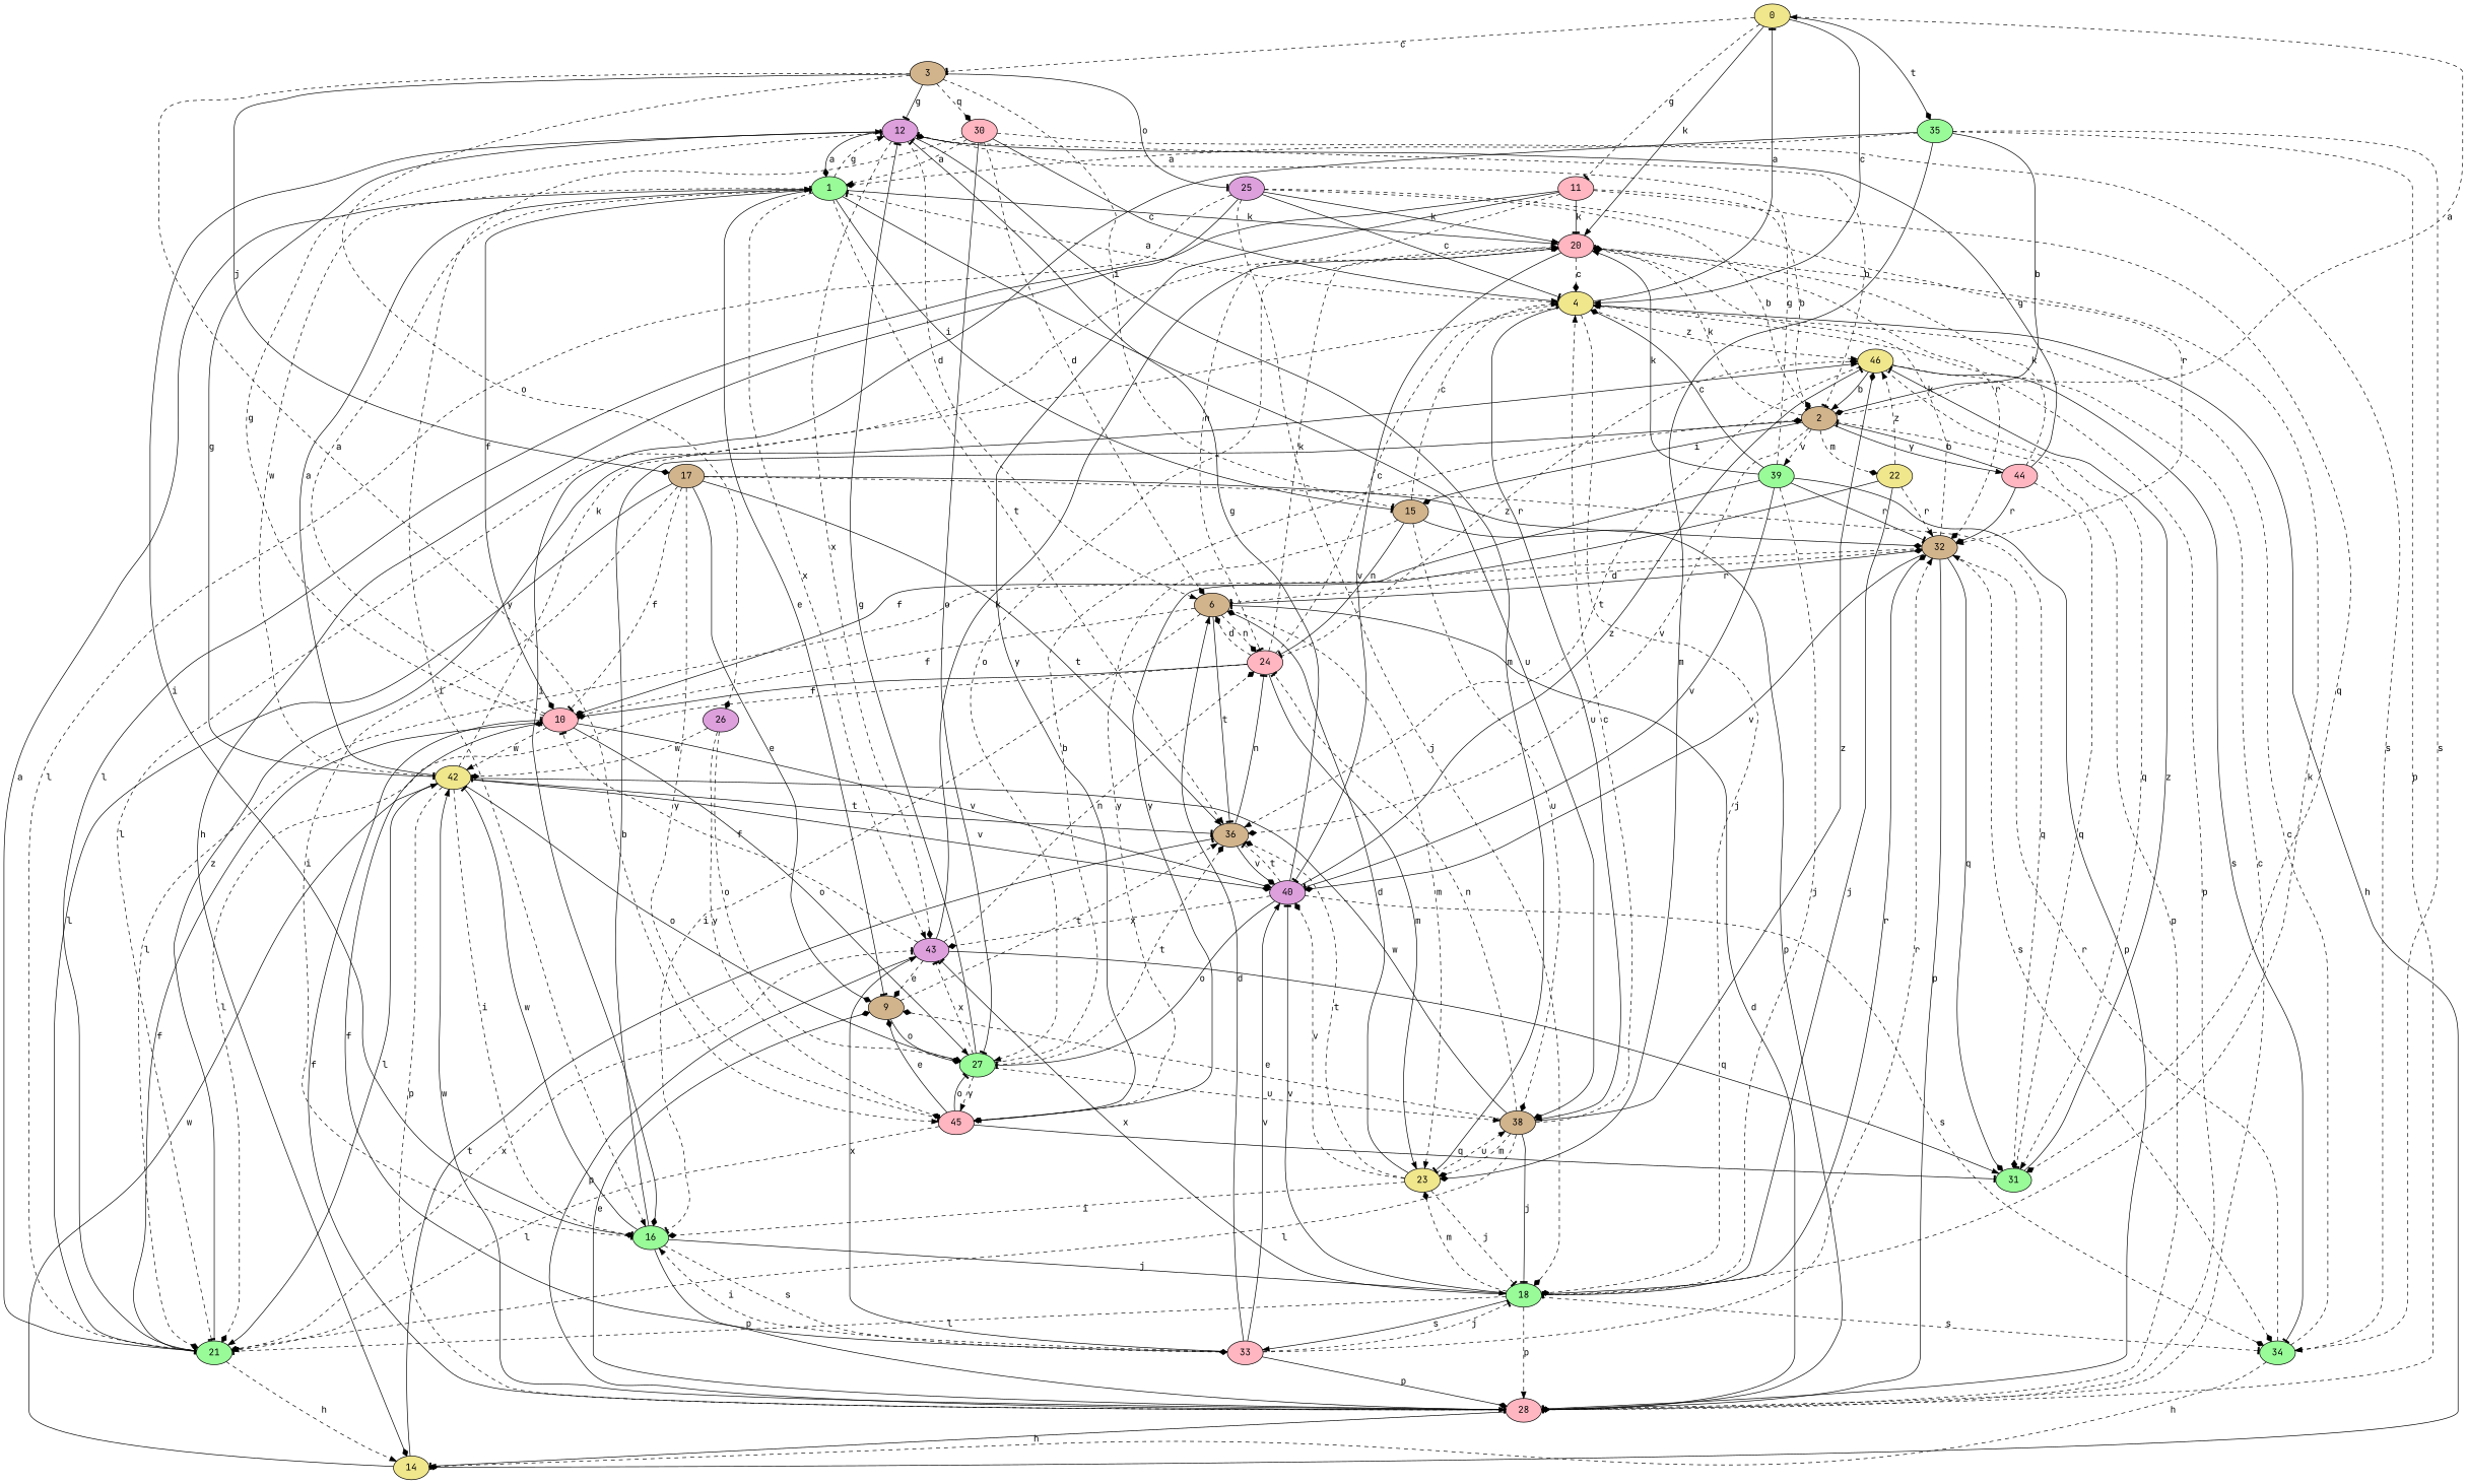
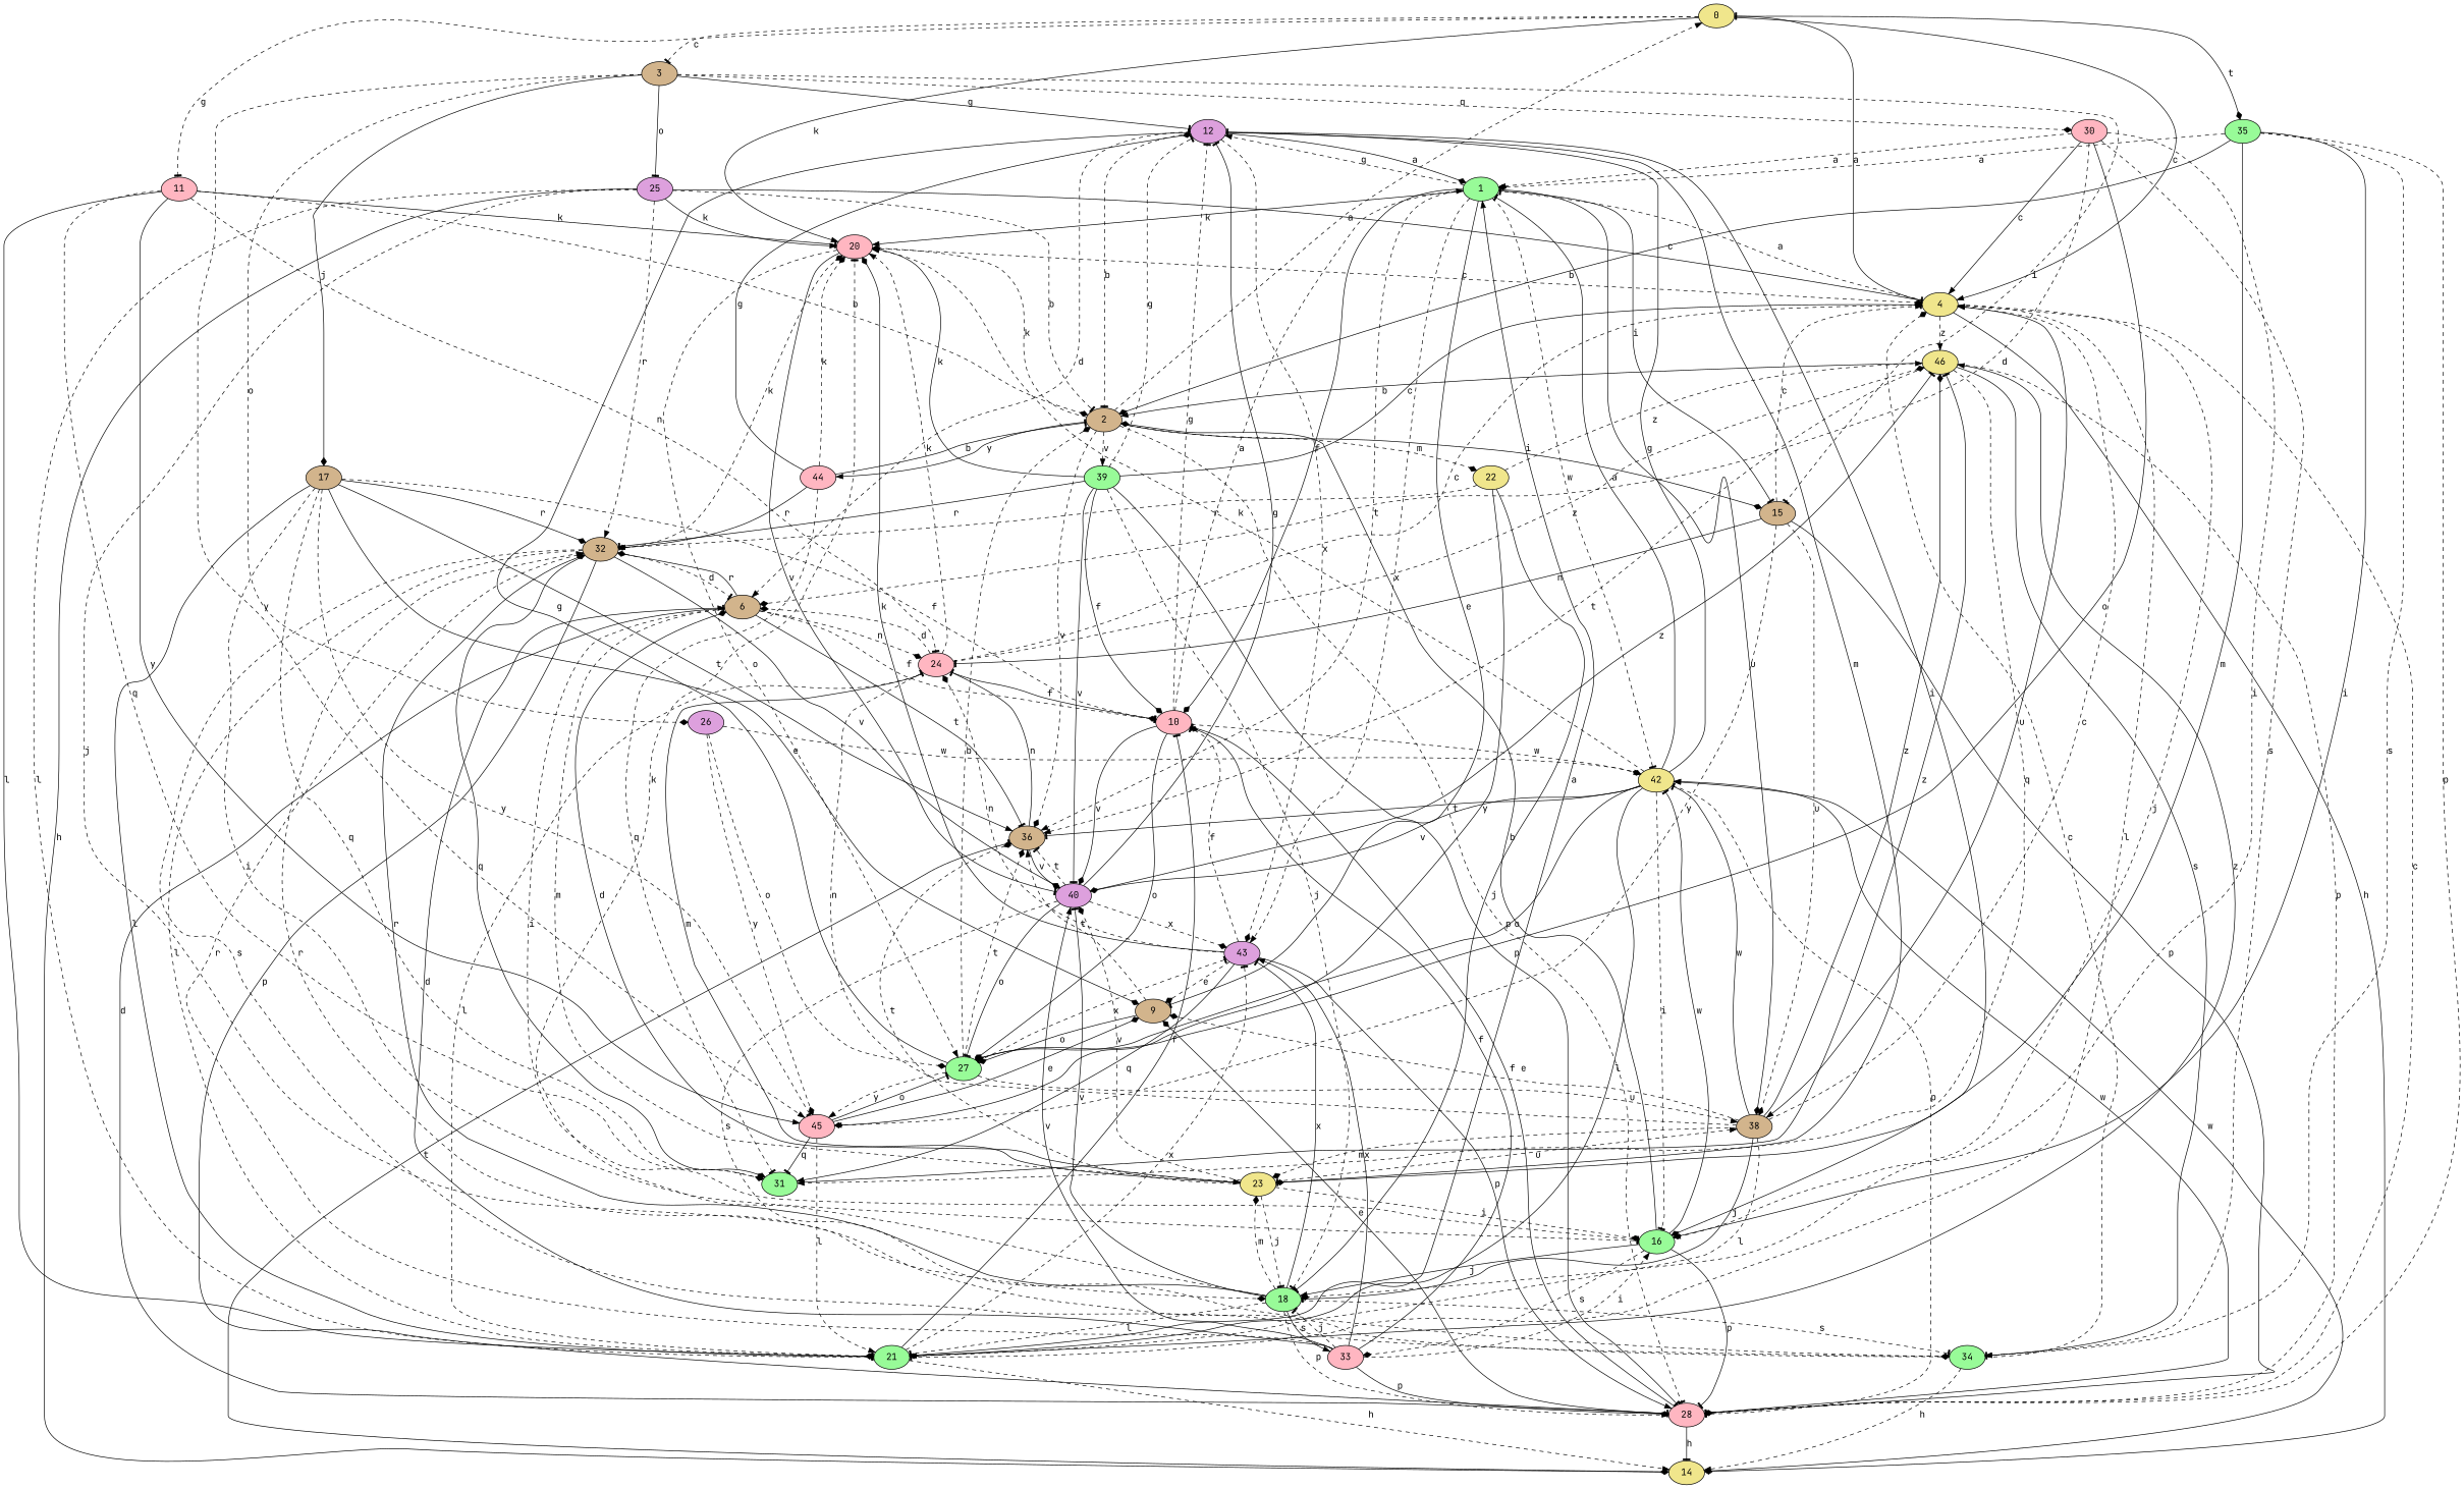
  strict digraph {
    fontname="JetBrains Mono"
    node [fillcolor=tan fontname="JetBrains Mono" style=filled]
    edge [arrowhead=diamond fontname="JetBrains Mono" style=dashed]
    0 [fillcolor=khaki]
    3
    4 [fillcolor=khaki]
    11 [fillcolor=lightpink]
    20 [fillcolor=lightpink]
    35 [fillcolor=palegreen]
    12 [fillcolor=plum]
    15
    17
    25 [fillcolor=plum]
    26 [fillcolor=plum]
    30 [fillcolor=lightpink]
    45 [fillcolor=lightpink]
    1 [fillcolor=palegreen]
    38
    14 [fillcolor=khaki]
    18 [fillcolor=palegreen]
    21 [fillcolor=palegreen]
    46 [fillcolor=khaki]
    2
    24 [fillcolor=lightpink]
    31 [fillcolor=palegreen]
    40 [fillcolor=plum]
    32
    27 [fillcolor=palegreen]
    28 [fillcolor=lightpink]
    16 [fillcolor=palegreen]
    23 [fillcolor=khaki]
    34 [fillcolor=palegreen]
    9
    10 [fillcolor=lightpink]
    36
    42 [fillcolor=khaki]
    43 [fillcolor=plum]
    6
    22 [fillcolor=khaki]
    39 [fillcolor=palegreen]
    44 [fillcolor=lightpink]
    33 [fillcolor=lightpink]
    0 -> 3 [arrowhead=tee label=c]
    0 -> 4 [arrowhead=normal label=c style=solid]
    0 -> 11 [arrowhead=tee label=g]
    0 -> 20 [arrowhead=normal label=k style=solid]
    0 -> 35 [label=t style=solid]
    3 -> 12 [arrowhead=tee label=g style=solid]
    3 -> 15 [arrowhead=tee label=i]
    3 -> 17 [label=j style=solid]
    3 -> 25 [arrowhead=tee label=o style=solid]
    3 -> 26 [label=o]
    3 -> 30 [label=q]
    3 -> 45 [arrowhead=normal label=y]
    4 -> 0 [arrowhead=tee label=a style=solid]
    4 -> 1 [arrowhead=tee label=a]
    4 -> 38 [arrowhead=normal label=u style=solid]
    4 -> 14 [label=h style=solid]
    4 -> 18 [label=j]
    4 -> 21 [arrowhead=tee label=l]
    4 -> 46 [arrowhead=normal label=z]
    11 -> 20 [arrowhead=tee label=k style=solid]
    11 -> 45 [arrowhead=normal label=y style=solid]
    11 -> 21 [arrowhead=tee label=l style=solid]
    11 -> 2 [label=b]
    11 -> 24 [arrowhead=tee label=n]
    11 -> 31 [label=q]
    20 -> 4 [label=c]
    20 -> 40 [arrowhead=tee label=v style=solid]
-   20 -> 32 [label=r]
    20 -> 27 [arrowhead=normal label=o]
    35 -> 1 [label=a]
    35 -> 2 [label=b style=solid]
    35 -> 28 [arrowhead=tee label=p]
    35 -> 16 [label=i style=solid]
    35 -> 23 [label=m style=solid]
    35 -> 34 [arrowhead=normal label=s]
    12 -> 1 [label=a style=solid]
    12 -> 2 [arrowhead=tee label=b]
    12 -> 16 [label=i style=solid]
    12 -> 23 [arrowhead=tee label=m style=solid]
    12 -> 43 [label=x]
    12 -> 6 [arrowhead=normal label=d]
    15 -> 4 [arrowhead=normal label=c]
    15 -> 45 [label=y]
    15 -> 38 [label=u]
    15 -> 24 [arrowhead=tee label=n style=solid]
    15 -> 28 [label=p style=solid]
    17 -> 45 [arrowhead=tee label=y]
    17 -> 21 [arrowhead=tee label=l style=solid]
    17 -> 31 [label=q]
    17 -> 32 [label=r style=solid]
    17 -> 16 [arrowhead=tee label=i]
    17 -> 9 [label=e style=solid]
    17 -> 10 [arrowhead=tee label=f]
    17 -> 36 [arrowhead=normal label=t style=solid]
    25 -> 4 [arrowhead=tee label=c style=solid]
    25 -> 20 [arrowhead=normal label=k style=solid]
    25 -> 14 [label=h style=solid]
    25 -> 18 [label=j]
    25 -> 21 [arrowhead=tee label=l]
    25 -> 2 [arrowhead=tee label=b]
    25 -> 32 [arrowhead=normal label=r]
    26 -> 45 [label=y]
    26 -> 27 [label=o]
    26 -> 42 [label=w]
    30 -> 4 [arrowhead=normal label=c style=solid]
    30 -> 1 [arrowhead=normal label=a]
    30 -> 27 [arrowhead=tee label=o style=solid]
    30 -> 16 [arrowhead=normal label=i]
    30 -> 34 [arrowhead=normal label=s]
    30 -> 6 [label=d]
    45 -> 21 [arrowhead=normal label=l]
    45 -> 31 [arrowhead=tee label=q style=solid]
    45 -> 27 [arrowhead=tee label=o style=solid]
    45 -> 9 [label=e style=solid]
    1 -> 20 [arrowhead=normal label=k style=solid]
    1 -> 12 [arrowhead=normal label=g]
    1 -> 15 [arrowhead=tee label=i style=solid]
    1 -> 38 [label=u style=solid]
    1 -> 9 [arrowhead=tee label=e style=solid]
    1 -> 10 [label=f style=solid]
    1 -> 36 [arrowhead=normal label=t]
    1 -> 42 [arrowhead=tee label=w]
    1 -> 43 [arrowhead=normal label=x]
    38 -> 4 [arrowhead=normal label=c]
    38 -> 18 [arrowhead=tee label=j style=solid]
    38 -> 21 [label=l]
    38 -> 46 [label=z style=solid]
    38 -> 24 [arrowhead=tee label=n]
    38 -> 23 [label=m]
    38 -> 9 [label=e]
    38 -> 42 [arrowhead=tee label=w style=solid]
    14 -> 36 [arrowhead=tee label=t style=solid]
    14 -> 42 [arrowhead=normal label=w style=solid]
    18 -> 20 [arrowhead=tee label=k]
    18 -> 21 [arrowhead=tee label=l]
    18 -> 40 [arrowhead=tee label=v style=solid]
    18 -> 32 [label=r style=solid]
    18 -> 28 [arrowhead=normal label=p]
    18 -> 23 [label=m]
    18 -> 34 [arrowhead=tee label=s]
    18 -> 43 [arrowhead=tee label=x style=solid]
    18 -> 33 [arrowhead=normal label=s style=solid]
    21 -> 1 [arrowhead=normal label=a style=solid]
    21 -> 14 [arrowhead=normal label=h]
    21 -> 46 [arrowhead=normal label=z style=solid]
    21 -> 10 [arrowhead=tee label=f style=solid]
    21 -> 43 [arrowhead=tee label=x]
    46 -> 2 [arrowhead=normal label=b style=solid]
    46 -> 31 [arrowhead=normal label=q]
    46 -> 28 [label=p]
    46 -> 34 [arrowhead=tee label=s style=solid]
    46 -> 36 [arrowhead=normal label=t]
    2 -> 0 [arrowhead=normal label=a]
    2 -> 20 [label=k]
    2 -> 15 [label=i style=solid]
    2 -> 28 [arrowhead=tee label=p]
    2 -> 36 [label=v]
    2 -> 22 [label=m]
    2 -> 39 [arrowhead=normal label=v]
    2 -> 44 [arrowhead=normal label=y style=solid]
    24 -> 4 [arrowhead=tee label=c]
    24 -> 20 [arrowhead=normal label=k]
    24 -> 21 [label=l]
    24 -> 46 [label=z]
    24 -> 23 [arrowhead=normal label=m style=solid]
    24 -> 10 [label=f style=solid]
    24 -> 6 [label=d]
    31 -> 46 [arrowhead=tee label=z style=solid]
    40 -> 12 [arrowhead=tee label=g style=solid]
    40 -> 46 [arrowhead=tee label=z style=solid]
    40 -> 27 [arrowhead=tee label=o style=solid]
    40 -> 34 [label=s]
    40 -> 36 [arrowhead=tee label=t]
    40 -> 43 [label=x]
    32 -> 20 [label=k]
    32 -> 21 [label=l]
    32 -> 31 [label=q style=solid]
    32 -> 40 [label=v style=solid]
    32 -> 28 [arrowhead=tee label=p style=solid]
    32 -> 34 [label=s]
    32 -> 6 [arrowhead=tee label=d]
    27 -> 12 [arrowhead=tee label=g style=solid]
    27 -> 45 [arrowhead=normal label=y]
    27 -> 38 [arrowhead=normal label=u]
    27 -> 2 [label=b]
    27 -> 36 [label=t]
    27 -> 43 [arrowhead=tee label=x]
    28 -> 4 [arrowhead=normal label=c]
    28 -> 14 [arrowhead=tee label=h style=solid]
    28 -> 9 [label=e style=solid]
    28 -> 10 [arrowhead=tee label=f style=solid]
    28 -> 42 [arrowhead=normal label=w style=solid]
    28 -> 6 [arrowhead=tee label=d style=solid]
    16 -> 18 [arrowhead=normal label=j style=solid]
    16 -> 2 [label=b style=solid]
    16 -> 28 [arrowhead=tee label=p style=solid]
    16 -> 42 [arrowhead=tee label=w style=solid]
    16 -> 33 [label=s]
    23 -> 38 [arrowhead=normal label=u]
    23 -> 18 [arrowhead=tee label=j]
    23 -> 40 [label=v]
    23 -> 16 [label=i]
    23 -> 36 [label=t]
    23 -> 6 [label=d style=solid]
    34 -> 4 [label=c]
    34 -> 14 [arrowhead=normal label=h]
    34 -> 32 [arrowhead=normal label=r]
    9 -> 27 [label=o style=solid]
    9 -> 36 [arrowhead=normal label=t]
    10 -> 12 [arrowhead=tee label=g]
    10 -> 1 [arrowhead=normal label=a]
    10 -> 40 [label=v style=solid]
-   10 -> 27 [arrowhead=normal label=o style=solid]
+   10 -> 27 [label=o style=solid]
    10 -> 42 [arrowhead=normal label=w]
    36 -> 24 [arrowhead=tee label=n style=solid]
    36 -> 40 [label=v style=solid]
    42 -> 20 [arrowhead=normal label=k]
-   42 -> 12 [arrowhead=normal label=g style=solid]
+   42 -> 12 [arrowhead=tee label=g style=solid]
    42 -> 1 [arrowhead=tee label=a style=solid]
    42 -> 21 [arrowhead=normal label=l style=solid]
    42 -> 40 [label=v style=solid]
    42 -> 27 [label=o style=solid]
    42 -> 28 [arrowhead=tee label=p]
    42 -> 16 [arrowhead=tee label=i]
    42 -> 36 [arrowhead=tee label=t style=solid]
    43 -> 20 [label=k style=solid]
    43 -> 24 [label=n]
    43 -> 31 [arrowhead=normal label=q style=solid]
    43 -> 28 [arrowhead=normal label=p style=solid]
    43 -> 9 [label=e]
    43 -> 10 [arrowhead=tee label=f]
    6 -> 24 [label=n]
    6 -> 32 [label=r style=solid]
    6 -> 16 [arrowhead=tee label=i]
    6 -> 23 [arrowhead=normal label=m]
    6 -> 10 [arrowhead=tee label=f]
    6 -> 36 [arrowhead=tee label=t style=solid]
    22 -> 45 [arrowhead=normal label=y style=solid]
    22 -> 18 [arrowhead=tee label=j style=solid]
    22 -> 46 [arrowhead=normal label=z]
    22 -> 32 [arrowhead=normal label=r]
    39 -> 4 [label=c style=solid]
    39 -> 20 [arrowhead=normal label=k style=solid]
    39 -> 12 [arrowhead=tee label=g]
    39 -> 18 [arrowhead=tee label=j]
    39 -> 40 [arrowhead=tee label=v style=solid]
    39 -> 32 [arrowhead=tee label=r style=solid]
    39 -> 28 [arrowhead=tee label=p style=solid]
    39 -> 10 [label=f style=solid]
    44 -> 20 [label=k]
    44 -> 12 [label=g style=solid]
    44 -> 2 [arrowhead=tee label=b style=solid]
    44 -> 31 [arrowhead=tee label=q]
    44 -> 32 [label=r style=solid]
    33 -> 18 [arrowhead=tee label=j]
    33 -> 40 [arrowhead=normal label=v style=solid]
    33 -> 32 [arrowhead=normal label=r]
    33 -> 28 [label=p style=solid]
    33 -> 16 [arrowhead=normal label=i]
    33 -> 10 [label=f style=solid]
    33 -> 43 [arrowhead=normal label=x style=solid]
    33 -> 6 [arrowhead=normal label=d style=solid]
  }
